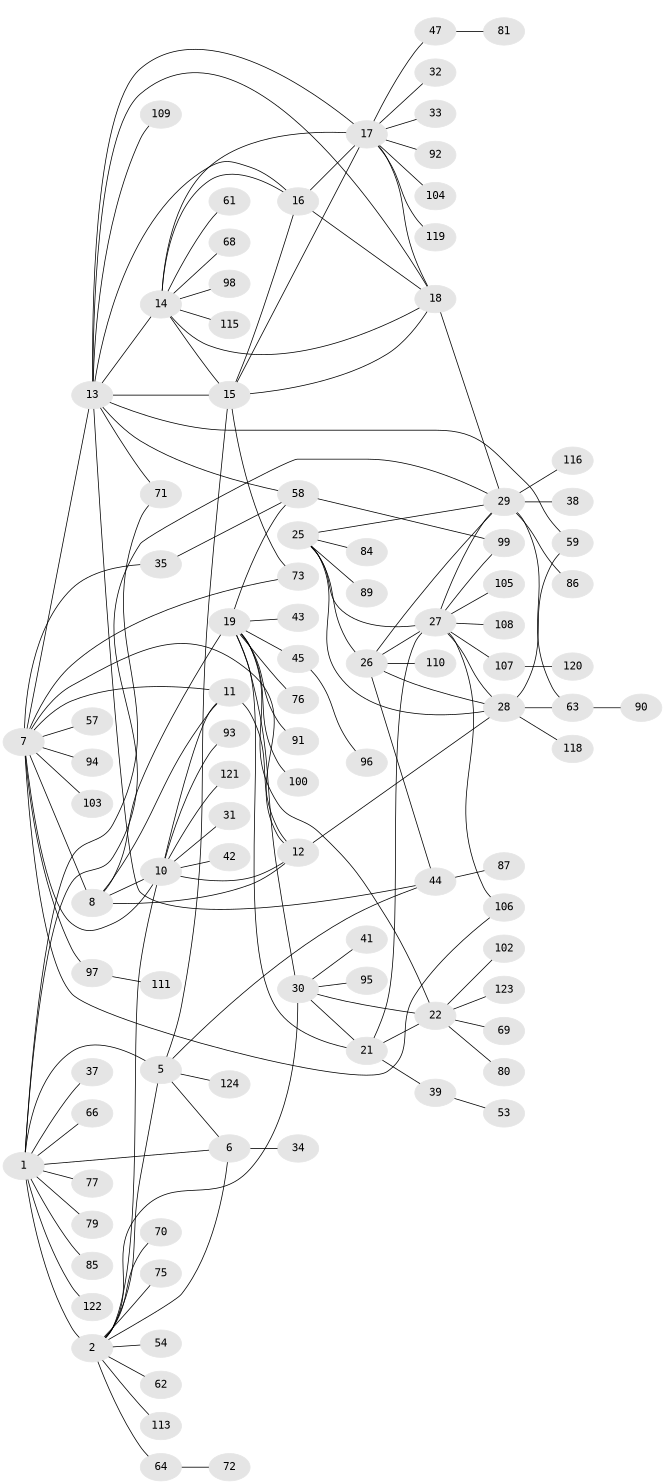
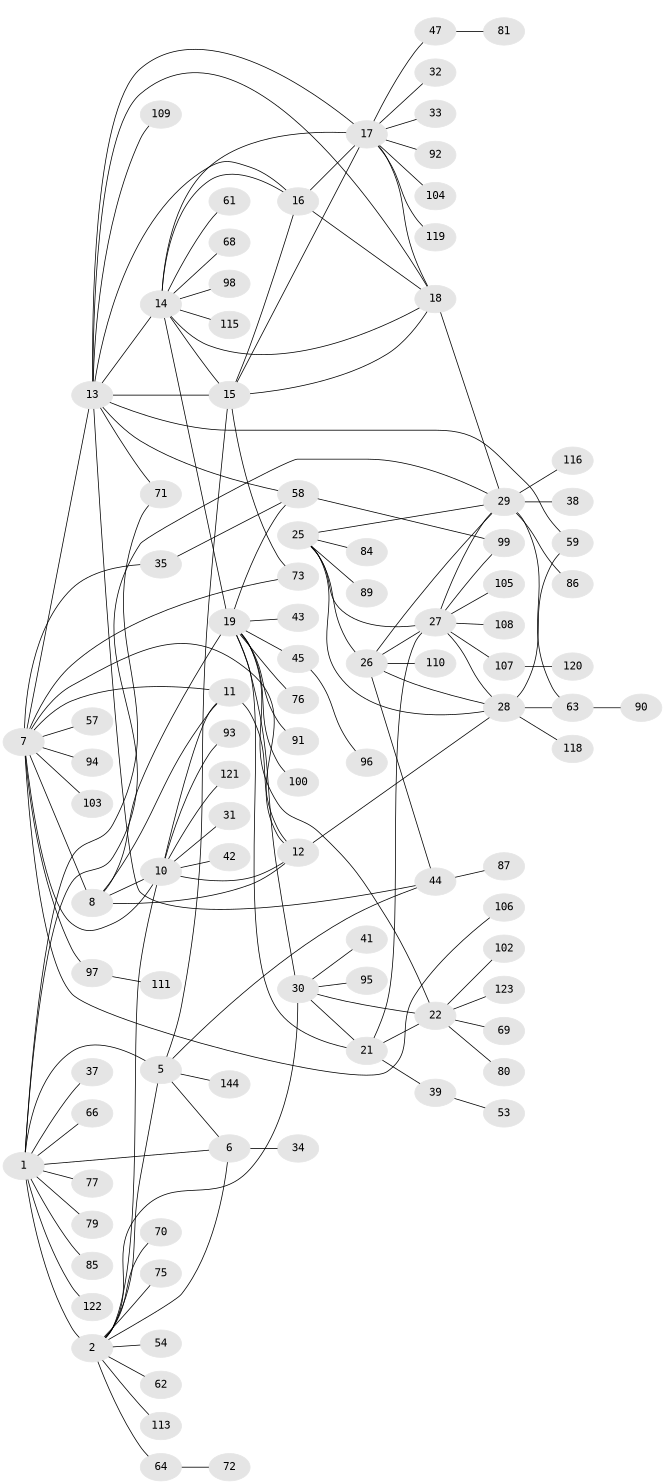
  graph {
    fontname="DejaVu Sans Mono"
    rankdir=LR
    node [color=gray90 fontname="DejaVu Sans Mono" style=filled]
    edge [fontname="DejaVu Sans Mono"]
    1 [super="+4"]
    2 [super="+3"]
    5 [super="+51"]
    6 [super="+60"]
    29 [super="+30"]
    37 [super="+46"]
    66
    71
    77
    79
    85
    122
    10 [super="+36"]
    n14 [label=30 super="+49"]
    54
    62
    64
    70
    75
    113
    15
    44
-   124
+   124 [label=144]
    34
    38
    63
    86
    116
    97
    111
    11
    12
    31
    42 [super="+65"]
    93
    121
    21 [super="+50"]
    22 [super="+23"]
    41
    95
    72
    73 [super="+88"]
    16
    17 [super="+40"]
    18 [super="+101"]
    87
    7 [super="+9"]
    8 [super="+55"]
    13 [super="+78"]
    35 [super="+74"]
    57
    94
    103
    106
    19 [super="+24"]
    28 [super="+114"]
    14 [super="+67"]
    58 [super="+117"]
    59
    109
    43
    45 [super="+82"]
    76
    91
    100
    118
    61
    68
    98
    115
    32
    33
    47
    92 [super="+112"]
    104
    119
    99
    81
    27 [super="+56"]
    39
    69
    80
    102
    123
    96
    105
    107
    108
    53
    26 [super="+48"]
    110
    25
    84
    89
    120
    90
    1 -- 2 [weight=4]
    1 -- 5 [weight=2]
    1 -- 6 [weight=2]
    1 -- 29
    1 -- 37
    1 -- 66
    1 -- 71
    1 -- 77
    1 -- 79
    1 -- 85
    1 -- 122
    2 -- 5 [weight=2]
    2 -- 6 [weight=2]
    2 -- 10
    2 -- n14
    2 -- 54
    2 -- 62
    2 -- 64
    2 -- 70
    2 -- 75
    2 -- 113
    5 -- 6
    5 -- 15
    5 -- 44
    5 -- 124
    6 -- 34
    29 -- 38
    29 -- 63
    29 -- 86
    29 -- 116
    10 -- 11
    10 -- 12
    10 -- 31
    10 -- 42
    10 -- 93
    10 -- 121
    n14 -- 21
    n14 -- 22 [weight=2]
    n14 -- 41
    n14 -- 95
    64 -- 72
    15 -- 73
    15 -- 16
    15 -- 17
    15 -- 18
    44 -- 87
    63 -- 90
    97 -- 111
    11 -- 12
    12 -- 28
    21 -- 22 [weight=2]
    21 -- 27
    21 -- 39
    22 -- 69
    22 -- 80
    22 -- 102
    22 -- 123
    16 -- 17
    16 -- 18
    17 -- 18
    17 -- 32
    17 -- 33
    17 -- 47
    17 -- 92
    17 -- 104
    17 -- 119
    18 -- 29
    7 -- 10 [weight=2]
    7 -- 97
    7 -- 11 [weight=2]
    7 -- 12 [weight=2]
    7 -- 73
    7 -- 8 [weight=2]
    7 -- 13
    7 -- 35
    7 -- 57
    7 -- 94
    7 -- 103
    7 -- 106
    8 -- 10
    8 -- 11
    8 -- 12
    8 -- 19
    13 -- 71
    13 -- 15
    13 -- 44
    13 -- 16
    13 -- 17
    13 -- 18
    13 -- 14
    13 -- 58
    13 -- 59
    13 -- 109
    35 -- 58
    19 -- n14 [weight=2]
    19 -- 21 [weight=2]
    19 -- 22 [weight=4]
    19 -- 58
    19 -- 43
    19 -- 45
    19 -- 76
    19 -- 91
    19 -- 100
    28 -- 63 [weight=2]
    28 -- 59
    28 -- 118
    14 -- 15
    14 -- 16
    14 -- 17
    14 -- 18
+   14 -- 19
    14 -- 61
    14 -- 68
    14 -- 98
    14 -- 115
    58 -- 99
    45 -- 96
    47 -- 81
    27 -- 29 [weight=2]
-   27 -- 106
    27 -- 28
    27 -- 99
    27 -- 105
    27 -- 107
    27 -- 108
    39 -- 53
    107 -- 120
    26 -- 29 [weight=2]
    26 -- 44
    26 -- 28
    26 -- 27
    26 -- 110
    25 -- 29 [weight=2]
    25 -- 28
    25 -- 27
    25 -- 26
    25 -- 84
    25 -- 89
  }
